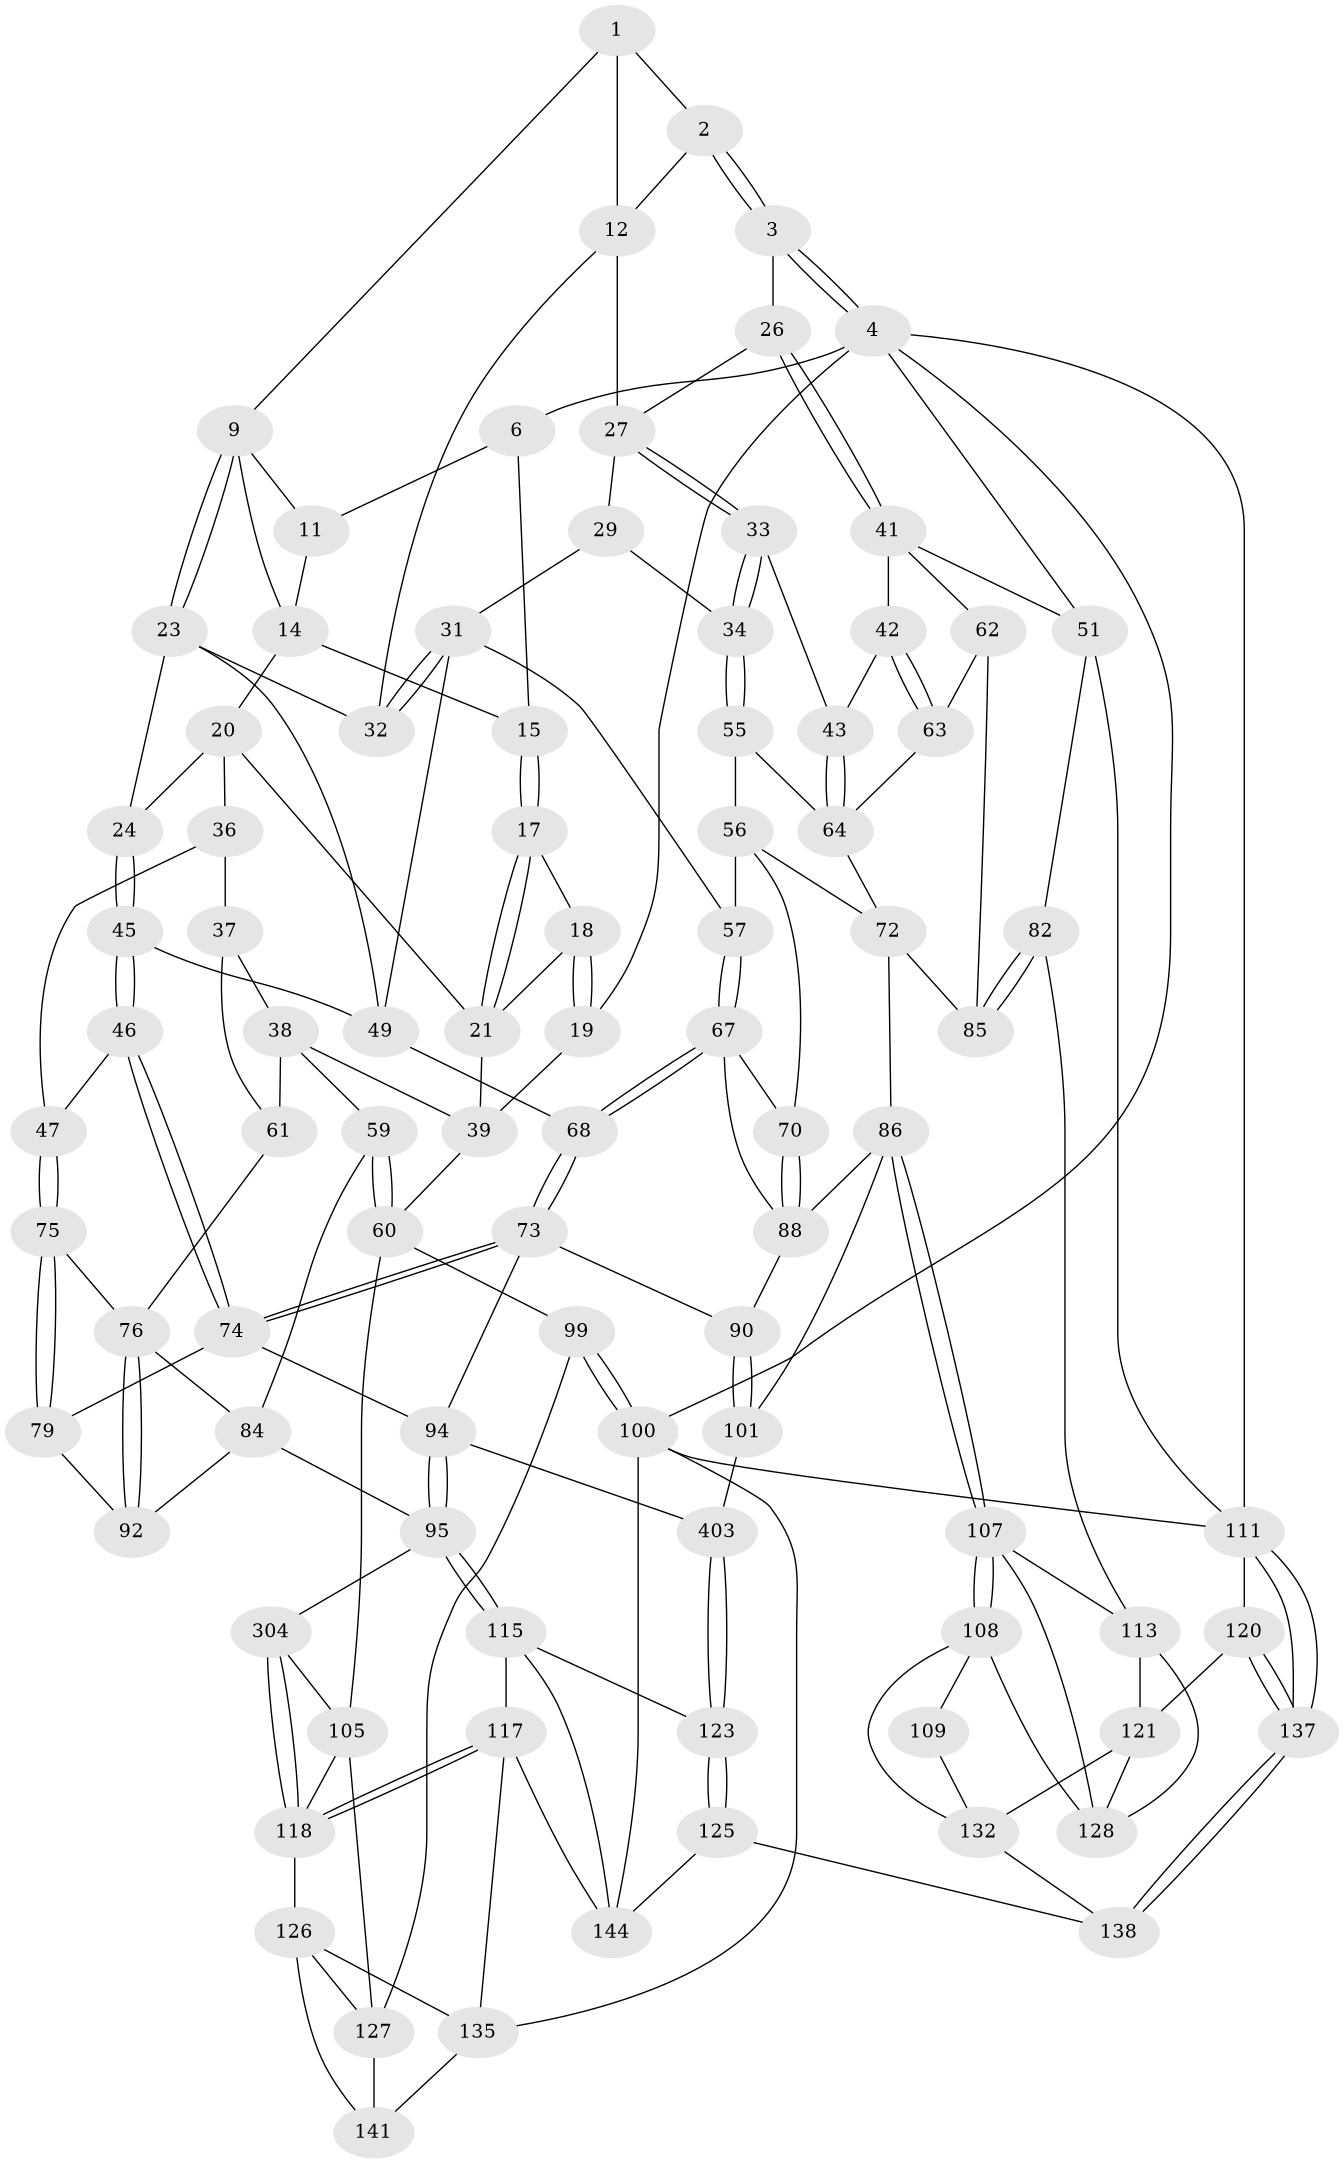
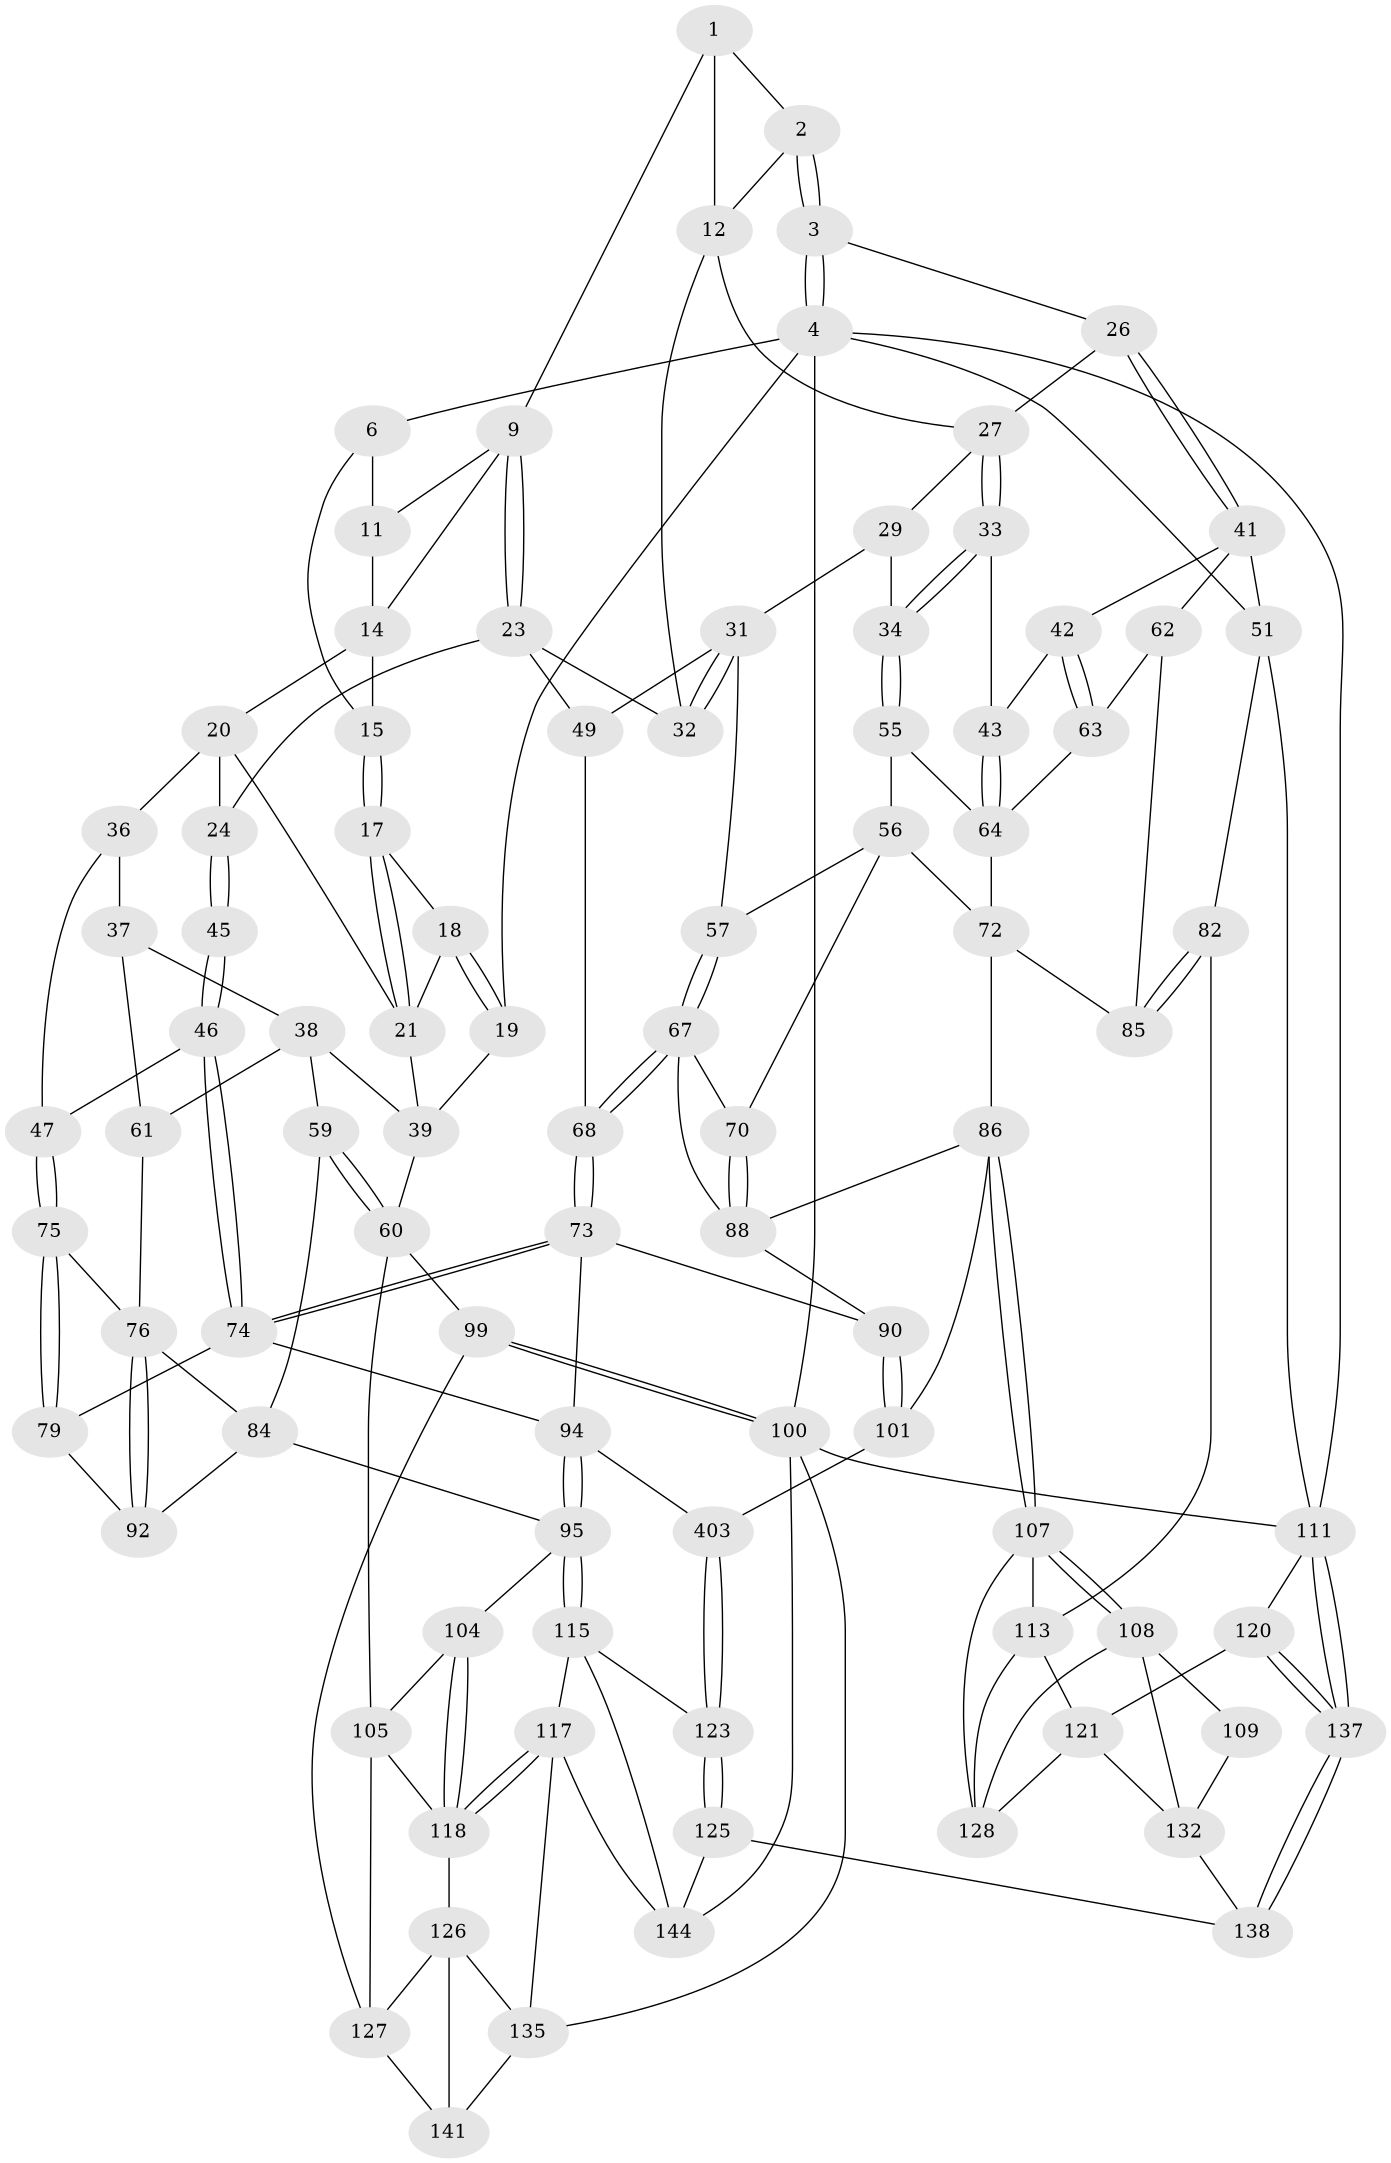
  graph {
    node [color=gray90 style=filled]
    1 [super="+8"]
    2
    9 [super="+10"]
    12 [super="+13"]
    3
    11
    14 [super="+16"]
    23 [super="+40"]
    27 [super="+28"]
    32
    4 [super="+5"]
    26
    6 [super="+7"]
    19
    51 [super="+81"]
    100 [super="+145"]
    111 [super="+112"]
    41 [super="+52"]
    15
    39 [super="+44"]
    82
    135 [super="+142"]
    144 [super="+146"]
    120
    137
    17
    20 [super="+25"]
    24
    49 [super="+50"]
    29 [super="+30"]
    33
    21 [super="+22"]
    36 [super="+48"]
    18
    60 [super="+98"]
    45
    37 [super="+54"]
    47
    68
    46
    42
    62 [super="+80"]
    31 [super="+53"]
    34 [super="+35"]
    43
    57
    55
    67 [super="+71"]
    64 [super="+65"]
    56 [super="+69"]
    38 [super="+58"]
    61
    75
    59
    76 [super="+77"]
    84 [super="+93"]
    99
    105 [super="+106"]
    63 [super="+66"]
    n60 [label=85]
    72 [super="+85"]
    74 [super="+78"]
    94 [super="+97"]
    79
    73 [super="+91"]
    113 [super="+122"]
    70
    88 [super="+89"]
    86 [super="+87"]
    92
    95 [super="+96"]
    127 [super="+140"]
    118 [super="+119"]
    90
    101 [super="+102"]
    107 [super="+114"]
    n77 [label=403]
    128 [super="+129"]
    121 [super="+133"]
-   104 [label=304]
+   104
    115 [super="+116"]
    108 [super="+130"]
    123
    117 [super="+134"]
    141
    125 [super="+143"]
    126 [super="+136"]
    109 [super="+131"]
    132 [super="+139"]
    138
    1 -- 2
    1 -- 9
    1 -- 12
    2 -- 12
    2 -- 3
    2 -- 3
    9 -- 11
    9 -- 14
    9 -- 23
    9 -- 23
    12 -- 27
    12 -- 32
    3 -- 4
    3 -- 4
    3 -- 26
    11 -- 14
    14 -- 15
    14 -- 20
    23 -- 32
    23 -- 24
    23 -- 49
    27 -- 29
    27 -- 33
    27 -- 33
    4 -- 6
    4 -- 19
    4 -- 51
    4 -- 100
    4 -- 111
    26 -- 27
    26 -- 41
    26 -- 41
    6 -- 11
    6 -- 15
    19 -- 39
    51 -- 111
    51 -- 82
    100 -- 111
    100 -- 135
    100 -- 144
    111 -- 120
    111 -- 137
    111 -- 137
    41 -- 51
    41 -- 42
    41 -- 62
    15 -- 17
    15 -- 17
    39 -- 60
    82 -- n60
    82 -- n60
    82 -- 113
    135 -- 141
    120 -- 137
    120 -- 137
    120 -- 121
    137 -- 138
    137 -- 138
    17 -- 21
    17 -- 21
    17 -- 18
    20 -- 24
    20 -- 21
    20 -- 36
    24 -- 45
    24 -- 45
    49 -- 68
    29 -- 31
    29 -- 34 [weight=2]
    33 -- 34
    33 -- 34
    33 -- 43
    21 -- 39
    36 -- 37 [weight=2]
    36 -- 47
    18 -- 19
    18 -- 19
    18 -- 21
    60 -- 99
    60 -- 105
-   45 -- 49
    45 -- 46
    45 -- 46
    37 -- 38
    37 -- 61
    47 -- 75
    47 -- 75
    68 -- 73
    68 -- 73
    46 -- 47
    46 -- 74
    46 -- 74
    42 -- 43
    42 -- 63
    42 -- 63
    62 -- 63 [weight=2]
    62 -- n60
    31 -- 32
    31 -- 32
    31 -- 49
    31 -- 57
    34 -- 55
    34 -- 55
    43 -- 64
    43 -- 64
    57 -- 67
    57 -- 67
    55 -- 64
    55 -- 56
    67 -- 68
    67 -- 68
    67 -- 70
    67 -- 88
    64 -- 72
    56 -- 57
    56 -- 72
    56 -- 70
    38 -- 39
    38 -- 61
    38 -- 59
    61 -- 76
    75 -- 76
    75 -- 79
    75 -- 79
    59 -- 60
    59 -- 60
    59 -- 84
    76 -- 84
    76 -- 92
    76 -- 92
    84 -- 92
    84 -- 95
    99 -- 100
    99 -- 100
    99 -- 127
    105 -- 127
    105 -- 118
    63 -- 64
    72 -- n60
    72 -- 86
    74 -- 94
    74 -- 79
    94 -- 95
    94 -- 95
    94 -- n77
    79 -- 92
    73 -- 74
    73 -- 74
    73 -- 94
    73 -- 90
    113 -- 128
    113 -- 121
    70 -- 88
    70 -- 88
    88 -- 90
    86 -- 88
    86 -- 101
    86 -- 107
    86 -- 107
    95 -- 104
    95 -- 115
    95 -- 115
    127 -- 141
    118 -- 126
    90 -- 101
    90 -- 101
    101 -- n77
    107 -- 113
    107 -- 128
    107 -- 108
    107 -- 108
    n77 -- 123
    n77 -- 123
    121 -- 128
    121 -- 132
    104 -- 105
    104 -- 118
    104 -- 118
    115 -- 144
    115 -- 123
    115 -- 117
    108 -- 128
    108 -- 109
    108 -- 132
    123 -- 125
    123 -- 125
    117 -- 135
    117 -- 144
    117 -- 118
    117 -- 118
    125 -- 144
    125 -- 138
    126 -- 135
    126 -- 127
    126 -- 141
    109 -- 132
    132 -- 138
  }
